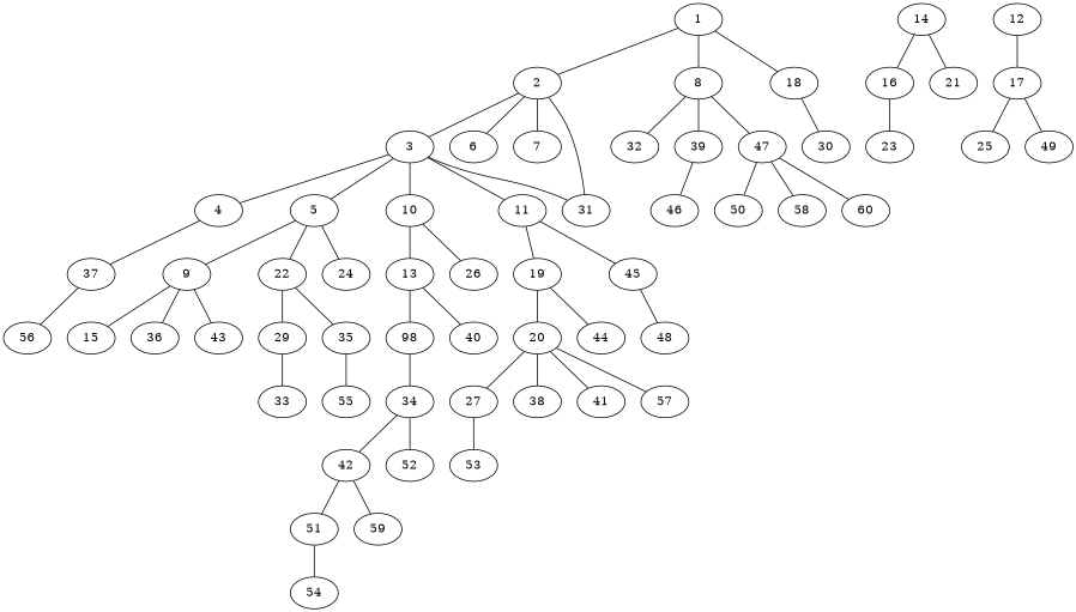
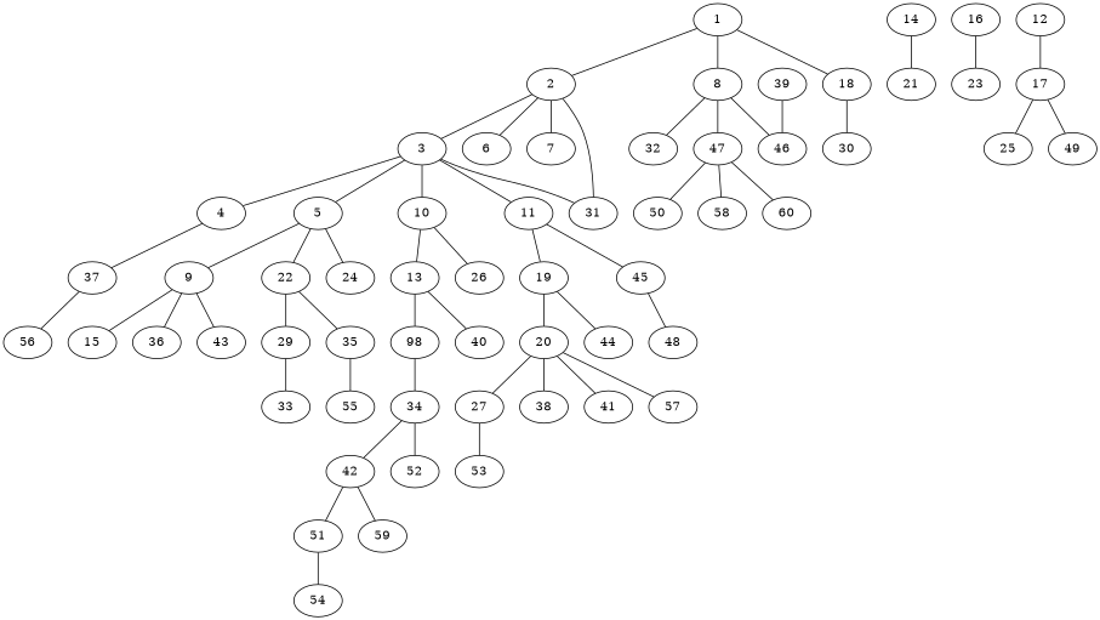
  graph {
    1
    2
    8
    18
    3
    6
    7
    31
    32
    39
    47
    30
    4
    5
    10
    11
    46
    50
    58
    60
    37
    9
    22
    24
    13
    26
    19
    45
    14
    16
    21
    56
    15
    36
    43
    29
    35
    n38 [label=98]
    40
    20
    44
    48
    23
    12
    17
    33
    55
    25
    49
    34
    27
    38
    41
    57
    42
    52
    53
    51
    59
    54
    1 -- 2
    1 -- 8
    1 -- 18
    2 -- 3
    2 -- 6
    2 -- 7
    2 -- 31
    8 -- 32
-   8 -- 39
+   8 -- 46
    8 -- 47
    18 -- 30
    3 -- 31
    3 -- 4
    3 -- 5
    3 -- 10
    3 -- 11
    39 -- 46
    47 -- 50
    47 -- 58
    47 -- 60
    4 -- 37
    5 -- 9
    5 -- 22
    5 -- 24
    10 -- 13
    10 -- 26
    11 -- 19
    11 -- 45
    37 -- 56
    9 -- 15
    9 -- 36
    9 -- 43
    22 -- 29
    22 -- 35
    13 -- n38
    13 -- 40
    19 -- 20
    19 -- 44
    45 -- 48
-   14 -- 16
    14 -- 21
    16 -- 23
    29 -- 33
    35 -- 55
    n38 -- 34
    20 -- 27
    20 -- 38
    20 -- 41
    20 -- 57
    12 -- 17
    17 -- 25
    17 -- 49
    34 -- 42
    34 -- 52
    27 -- 53
    42 -- 51
    42 -- 59
    51 -- 54
  }
